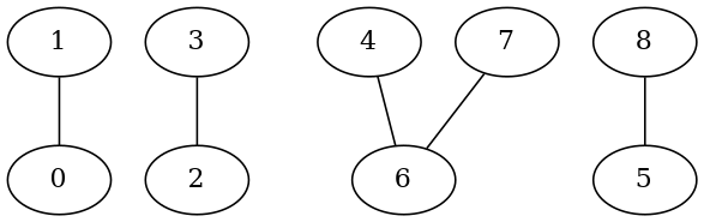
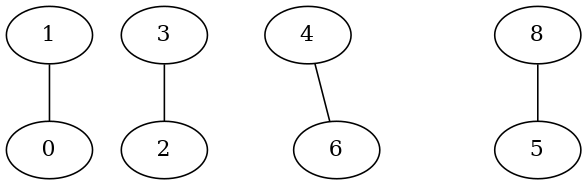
  graph {
    n1 [label=0]
    n2 [label=1]
    n3 [label=2]
    n4 [label=3]
    n5 [label=4]
    n6 [label=6]
    n7 [label=5]
-   n8 [label=7]
    n9 [label=8]
    n2 -- n1
    n4 -- n3
    n5 -- n6
-   n8 -- n6
    n9 -- n7
  }
